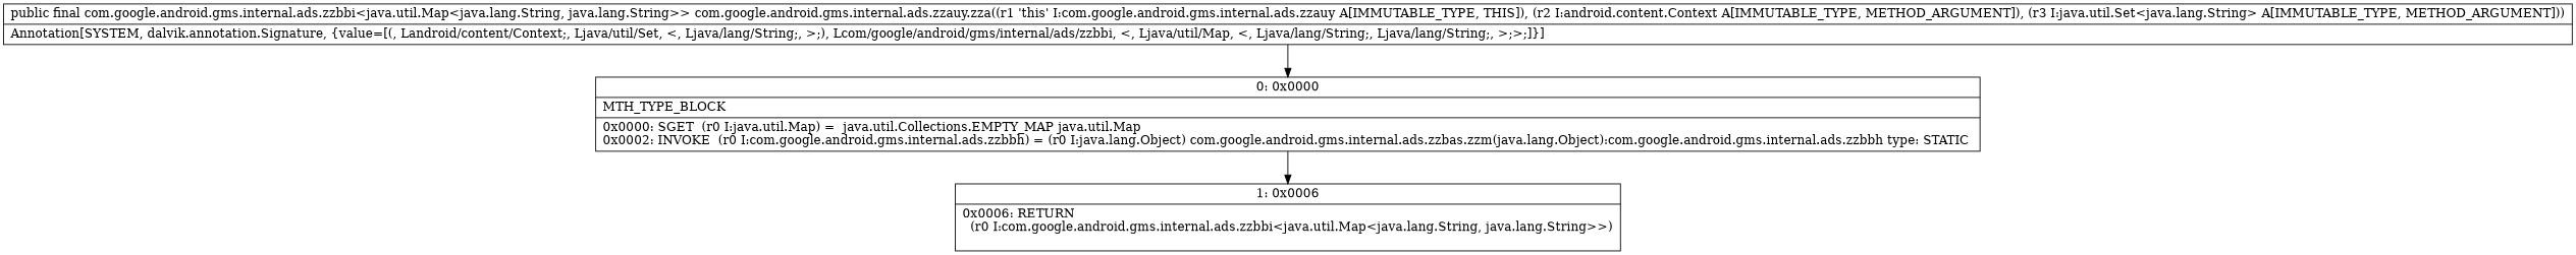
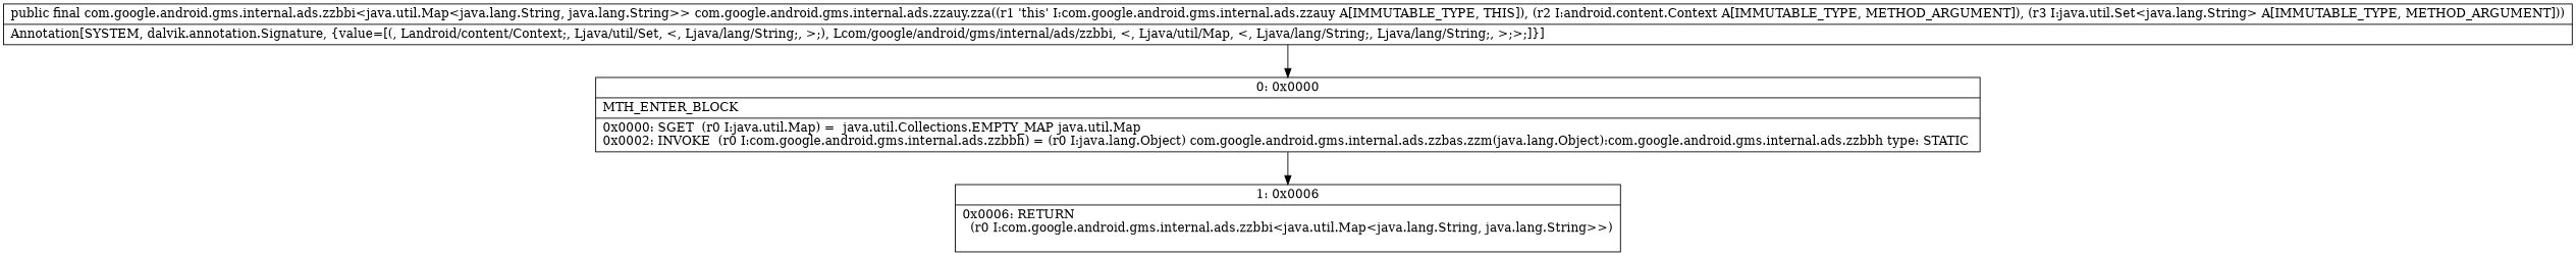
  digraph {
    node [shape=record]
-   n1 [label="{0\:\ 0x0000|MTH_TYPE_BLOCK\l|0x0000: SGET  (r0 I:java.util.Map) =  java.util.Collections.EMPTY_MAP java.util.Map \l0x0002: INVOKE  (r0 I:com.google.android.gms.internal.ads.zzbbh) = (r0 I:java.lang.Object) com.google.android.gms.internal.ads.zzbas.zzm(java.lang.Object):com.google.android.gms.internal.ads.zzbbh type: STATIC \l}"]
+   n1 [label="{0\:\ 0x0000|MTH_ENTER_BLOCK\l|0x0000: SGET  (r0 I:java.util.Map) =  java.util.Collections.EMPTY_MAP java.util.Map \l0x0002: INVOKE  (r0 I:com.google.android.gms.internal.ads.zzbbh) = (r0 I:java.lang.Object) com.google.android.gms.internal.ads.zzbas.zzm(java.lang.Object):com.google.android.gms.internal.ads.zzbbh type: STATIC \l}"]
    n2 [label="{1\:\ 0x0006|0x0006: RETURN  \l  (r0 I:com.google.android.gms.internal.ads.zzbbi\<java.util.Map\<java.lang.String, java.lang.String\>\>)\l \l}"]
    n3 [label="{public final com.google.android.gms.internal.ads.zzbbi\<java.util.Map\<java.lang.String, java.lang.String\>\> com.google.android.gms.internal.ads.zzauy.zza((r1 'this' I:com.google.android.gms.internal.ads.zzauy A[IMMUTABLE_TYPE, THIS]), (r2 I:android.content.Context A[IMMUTABLE_TYPE, METHOD_ARGUMENT]), (r3 I:java.util.Set\<java.lang.String\> A[IMMUTABLE_TYPE, METHOD_ARGUMENT]))  | Annotation[SYSTEM, dalvik.annotation.Signature, \{value=[(, Landroid\/content\/Context;, Ljava\/util\/Set, \<, Ljava\/lang\/String;, \>;), Lcom\/google\/android\/gms\/internal\/ads\/zzbbi, \<, Ljava\/util\/Map, \<, Ljava\/lang\/String;, Ljava\/lang\/String;, \>;\>;]\}]\l}"]
    n1 -> n2
    n3 -> n1
  }
